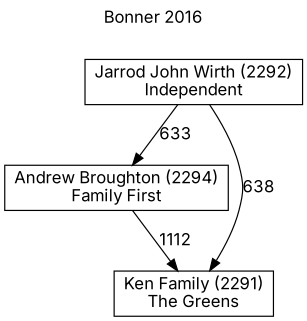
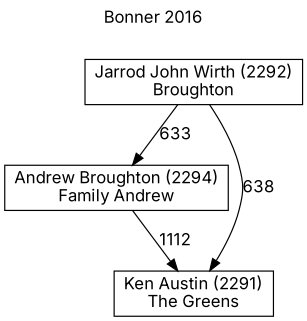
  digraph {
    fontname=Inter
    label="Bonner 2016"
    labelloc=t
    mclimit=10
    node [fontname=Inter shape=box]
    edge [fontname=Inter]
-   n1 [label="Andrew Broughton (2294)\nFamily First"]
-   n2 [label="Ken Family (2291)\nThe Greens"]
-   n3 [label="Jarrod John Wirth (2292)\nIndependent"]
+   n1 [label="Andrew Broughton (2294)\nFamily Andrew"]
+   n2 [label="Ken Austin (2291)\nThe Greens"]
+   n3 [label="Jarrod John Wirth (2292)\nBroughton"]
    n1 -> n2 [label=1112]
    n3 -> n1 [label=633]
    n3 -> n2 [label=638]
  }
